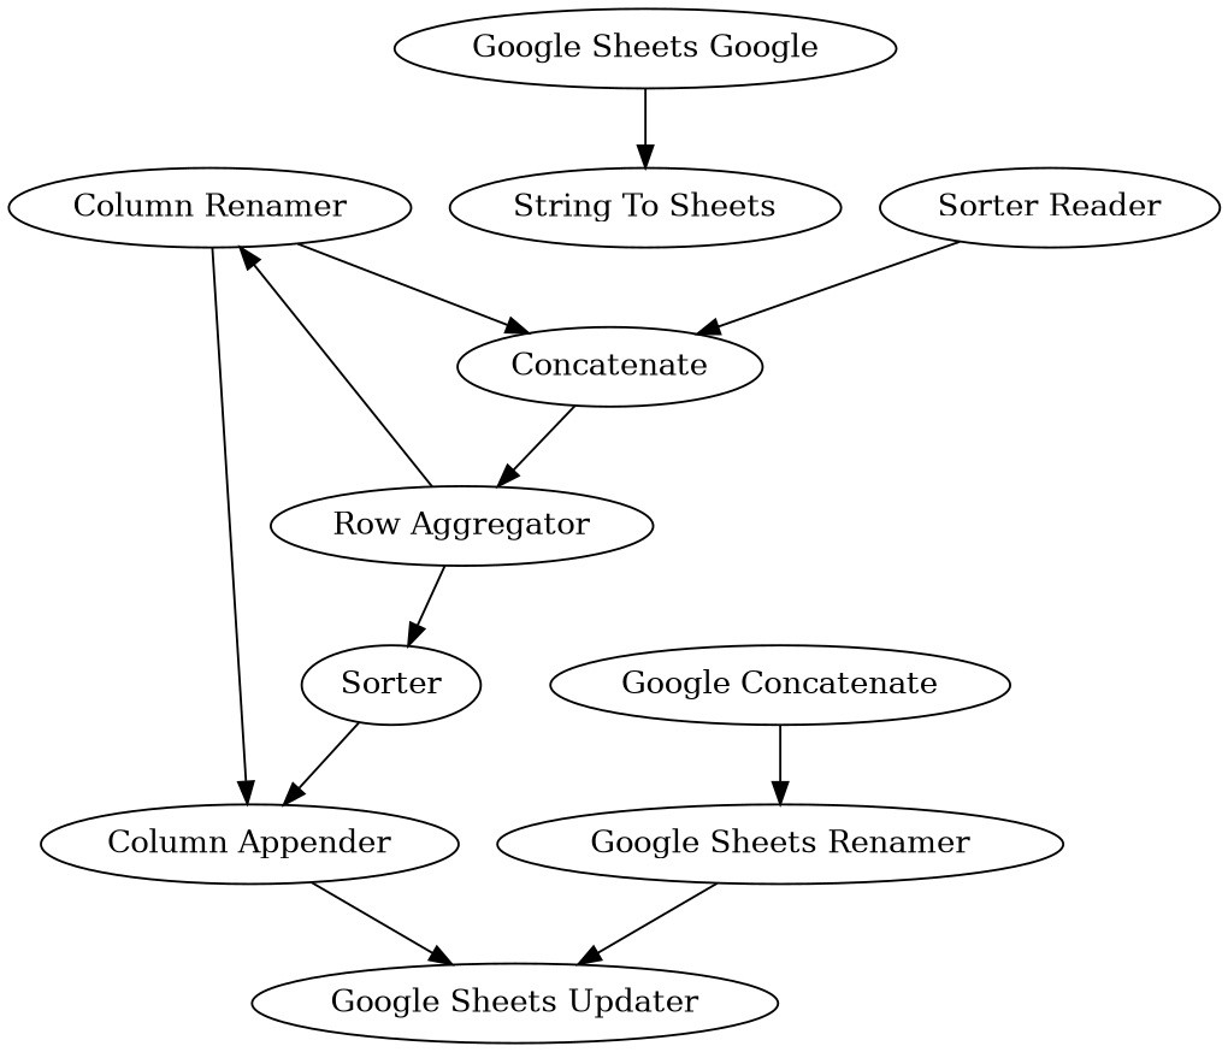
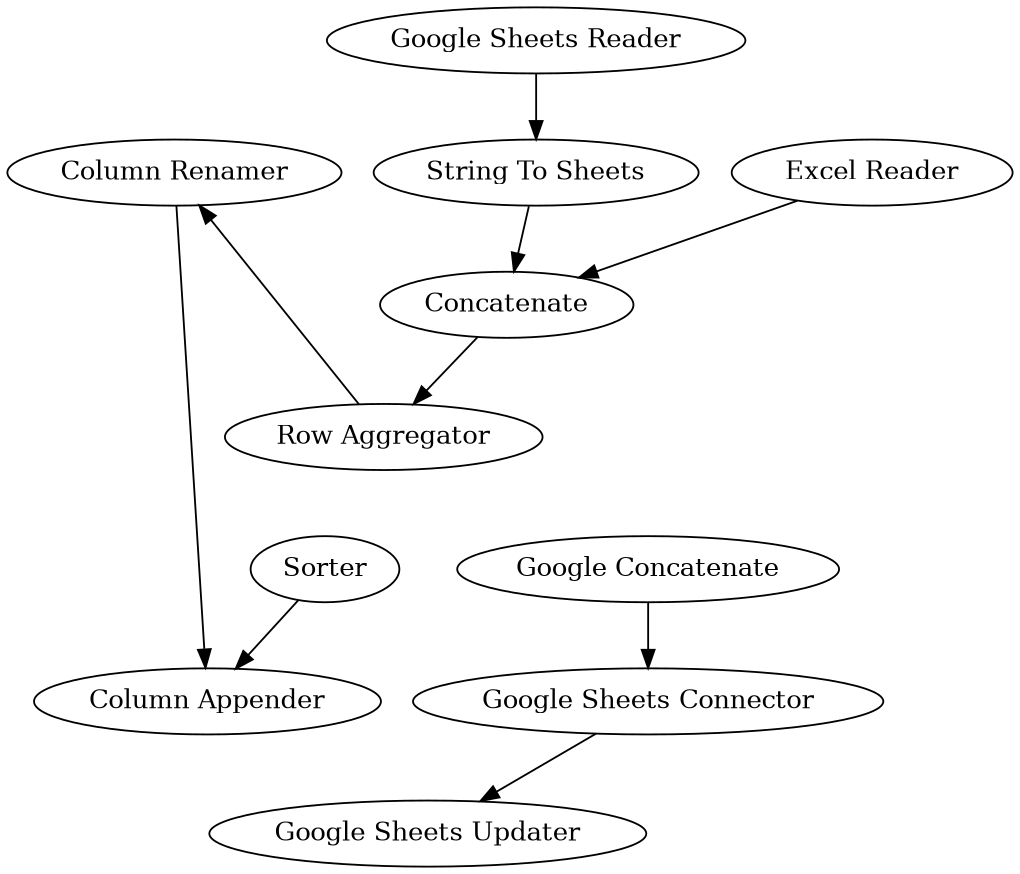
  digraph {
    rankdir=TB
-   n1 [label="Google Sheets Renamer"]
+   n1 [label="Google Sheets Connector"]
    n2 [label="Google Sheets Updater"]
-   n3 [label="Google Sheets Google"]
+   n3 [label="Google Sheets Reader"]
    n4 [label="String To Sheets"]
    n5 [label="Column Renamer"]
    n6 [label="Column Appender"]
    n7 [label="Google Concatenate"]
    n8 [label="Row Aggregator"]
    n9 [label=Sorter]
    n10 [label=Concatenate]
-   n11 [label="Sorter Reader"]
+   n11 [label="Excel Reader"]
    n1 -> n2
    n3 -> n4
-   n5 -> n10
+   n4 -> n10
    n5 -> n6
-   n6 -> n2
    n7 -> n1
    n8 -> n5
-   n8 -> n9
    n9 -> n6
    n10 -> n8
    n11 -> n10
  }
